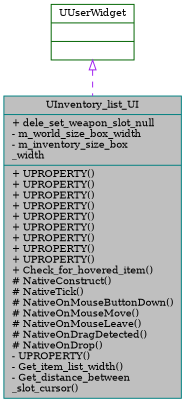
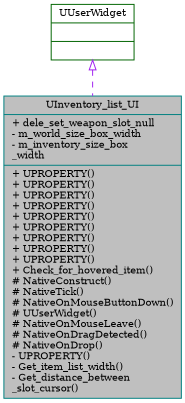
  digraph {
    fontname="DejaVu Serif"
    node [fontname="DejaVu Serif" fontsize=10 shape=record style=filled]
-   n1 [color=teal fillcolor=grey75 fontcolor=black height=0.2 label="{UInventory_list_UI\n|+ dele_set_weapon_slot_null\l- m_world_size_box_width\l- m_inventory_size_box\l_width\l|+ UPROPERTY()\l+ UPROPERTY()\l+ UPROPERTY()\l+ UPROPERTY()\l+ UPROPERTY()\l+ UPROPERTY()\l+ UPROPERTY()\l+ UPROPERTY()\l+ UPROPERTY()\l+ Check_for_hovered_item()\l# NativeConstruct()\l# NativeTick()\l# NativeOnMouseButtonDown()\l# NativeOnMouseMove()\l# NativeOnMouseLeave()\l# NativeOnDragDetected()\l# NativeOnDrop()\l- UPROPERTY()\l- Get_item_list_width()\l- Get_distance_between\l_slot_cursor()\l}" width=0.4]
+   n1 [color=teal fillcolor=grey75 fontcolor=black height=0.2 label="{UInventory_list_UI\n|+ dele_set_weapon_slot_null\l- m_world_size_box_width\l- m_inventory_size_box\l_width\l|+ UPROPERTY()\l+ UPROPERTY()\l+ UPROPERTY()\l+ UPROPERTY()\l+ UPROPERTY()\l+ UPROPERTY()\l+ UPROPERTY()\l+ UPROPERTY()\l+ UPROPERTY()\l+ Check_for_hovered_item()\l# NativeConstruct()\l# NativeTick()\l# NativeOnMouseButtonDown()\l# UUserWidget()\l# NativeOnMouseLeave()\l# NativeOnDragDetected()\l# NativeOnDrop()\l- UPROPERTY()\l- Get_item_list_width()\l- Get_distance_between\l_slot_cursor()\l}" width=0.4]
    n2 [color=darkgreen fillcolor=white height=0.2 label="{UUserWidget\n||}" width=0.4]
    n2 -> n1 [arrowtail=onormal color=purple dir=back fontname="DejaVu Serif" fontsize=10 labelfontname=Helvetica labelfontsize=10 style=dashed]
  }
